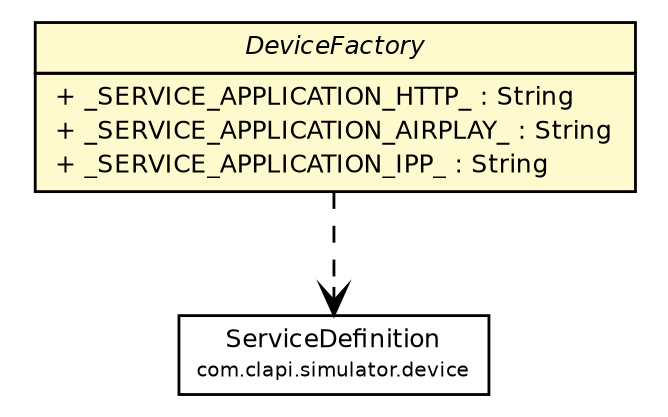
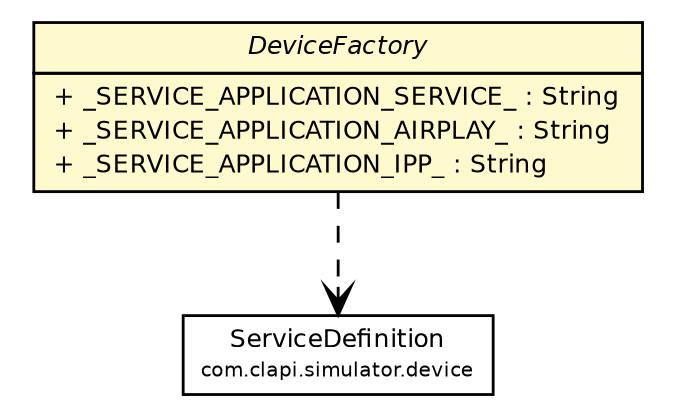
  digraph {
    nodesep=0.25
    ranksep=0.5
    node [fontcolor=black fontname=Helvetica fontsize=9.0 shape=plaintext]
-   n1 [label=<<table title="com.connectlife.coreserver.environment.device.DeviceFactory" border="0" cellborder="1" cellspacing="0" cellpadding="2" port="p" bgcolor="lemonChiffon" href="./DeviceFactory.html"> 		<tr><td><table border="0" cellspacing="0" cellpadding="1"> <tr><td align="center" balign="center"><font face="Helvetica-Oblique"> DeviceFactory </font></td></tr> 		</table></td></tr> 		<tr><td><table border="0" cellspacing="0" cellpadding="1"> <tr><td align="left" balign="left"> + _SERVICE_APPLICATION_HTTP_ : String </td></tr> <tr><td align="left" balign="left"> + _SERVICE_APPLICATION_AIRPLAY_ : String </td></tr> <tr><td align="left" balign="left"> + _SERVICE_APPLICATION_IPP_ : String </td></tr> 		</table></td></tr> 		</table>>]
+   n1 [label=<<table title="com.connectlife.coreserver.environment.device.DeviceFactory" border="0" cellborder="1" cellspacing="0" cellpadding="2" port="p" bgcolor="lemonChiffon" href="./DeviceFactory.html"> 		<tr><td><table border="0" cellspacing="0" cellpadding="1"> <tr><td align="center" balign="center"><font face="Helvetica-Oblique"> DeviceFactory </font></td></tr> 		</table></td></tr> 		<tr><td><table border="0" cellspacing="0" cellpadding="1"> <tr><td align="left" balign="left"> + _SERVICE_APPLICATION_SERVICE_ : String </td></tr> <tr><td align="left" balign="left"> + _SERVICE_APPLICATION_AIRPLAY_ : String </td></tr> <tr><td align="left" balign="left"> + _SERVICE_APPLICATION_IPP_ : String </td></tr> 		</table></td></tr> 		</table>>]
    n2 [label=<<table title="com.clapi.simulator.device.ServiceDefinition" border="0" cellborder="1" cellspacing="0" cellpadding="2" port="p" href="http://java.sun.com/j2se/1.4.2/docs/api/com/clapi/simulator/device/ServiceDefinition.html"> 		<tr><td><table border="0" cellspacing="0" cellpadding="1"> <tr><td align="center" balign="center"> ServiceDefinition </td></tr> <tr><td align="center" balign="center"><font point-size="7.0"> com.clapi.simulator.device </font></td></tr> 		</table></td></tr> 		</table>>]
    n1 -> n2 [arrowhead=open color=black fontcolor=black fontname=Helvetica fontsize=10.0 headport=p labelfontname=Helvetica labelfontsize=10 style=dashed tailport=p]
  }
